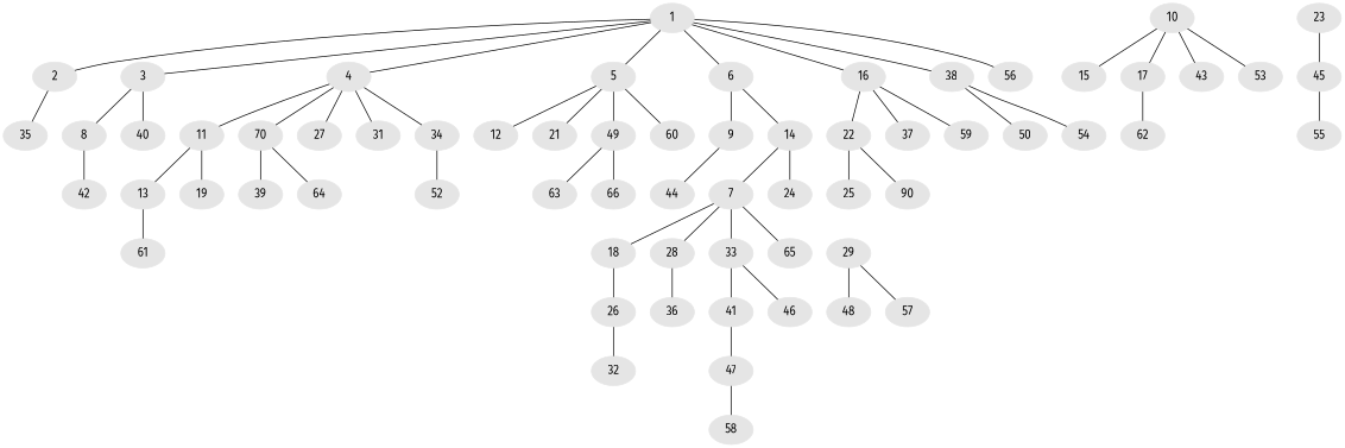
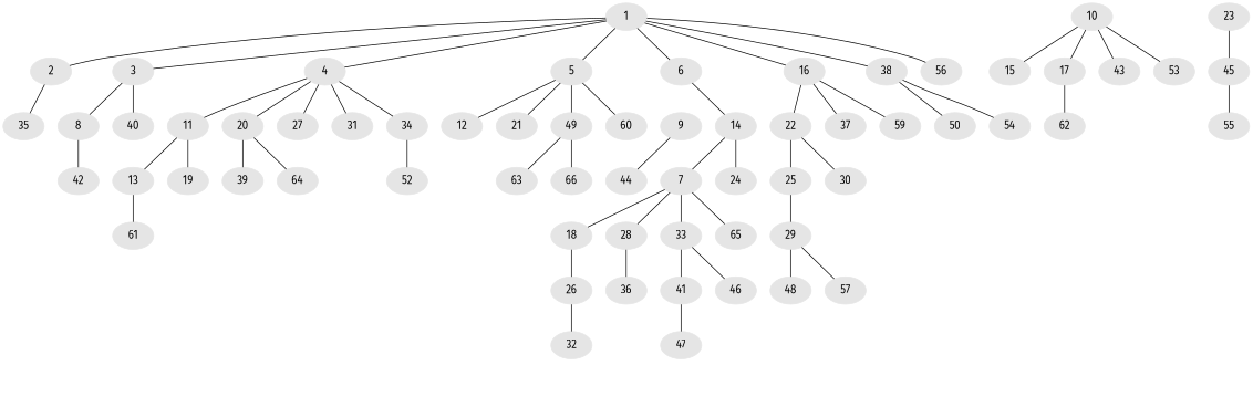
  graph {
    fontname="Fira Sans"
    node [color=gray90 fontname="Fira Sans" style=filled]
    edge [fontname="Fira Sans"]
    1
    2
    3
    4
    5
    6
    16
    38
    56
    35
    8
    40
    11
-   20 [label=70]
+   20
    27
    31
    34
    12
    21
    49
    60
    9
    14
    7
    18
    28
    33
    65
    22
    37
    59
    50
    54
    42
    13
    19
    39
    64
    52
    10
    15
    17
    43
    53
    63
    66
    44
    24
    26
    36
    41
    46
    62
    61
    25
-   30 [label=90]
+   30
    23
    45
    32
    29
    55
    48
    57
    47
-   58
    1 -- 2
    1 -- 3
    1 -- 4
    1 -- 5
    1 -- 6
    1 -- 16
    1 -- 38
    1 -- 56
    2 -- 35
    3 -- 8
    3 -- 40
    4 -- 11
    4 -- 20
    4 -- 27
    4 -- 31
    4 -- 34
    5 -- 12
    5 -- 21
    5 -- 49
    5 -- 60
-   6 -- 9
    6 -- 14
    16 -- 22
    16 -- 37
    16 -- 59
    38 -- 50
    38 -- 54
    8 -- 42
    11 -- 13
    11 -- 19
    20 -- 39
    20 -- 64
    34 -- 52
    49 -- 63
    49 -- 66
    9 -- 44
    14 -- 7
    14 -- 24
    7 -- 18
    7 -- 28
    7 -- 33
    7 -- 65
    18 -- 26
    28 -- 36
    33 -- 41
    33 -- 46
    22 -- 25
    22 -- 30
    13 -- 61
    10 -- 15
    10 -- 17
    10 -- 43
    10 -- 53
    17 -- 62
    26 -- 32
    41 -- 47
+   25 -- 29
    23 -- 45
    45 -- 55
    29 -- 48
    29 -- 57
-   47 -- 58
  }
